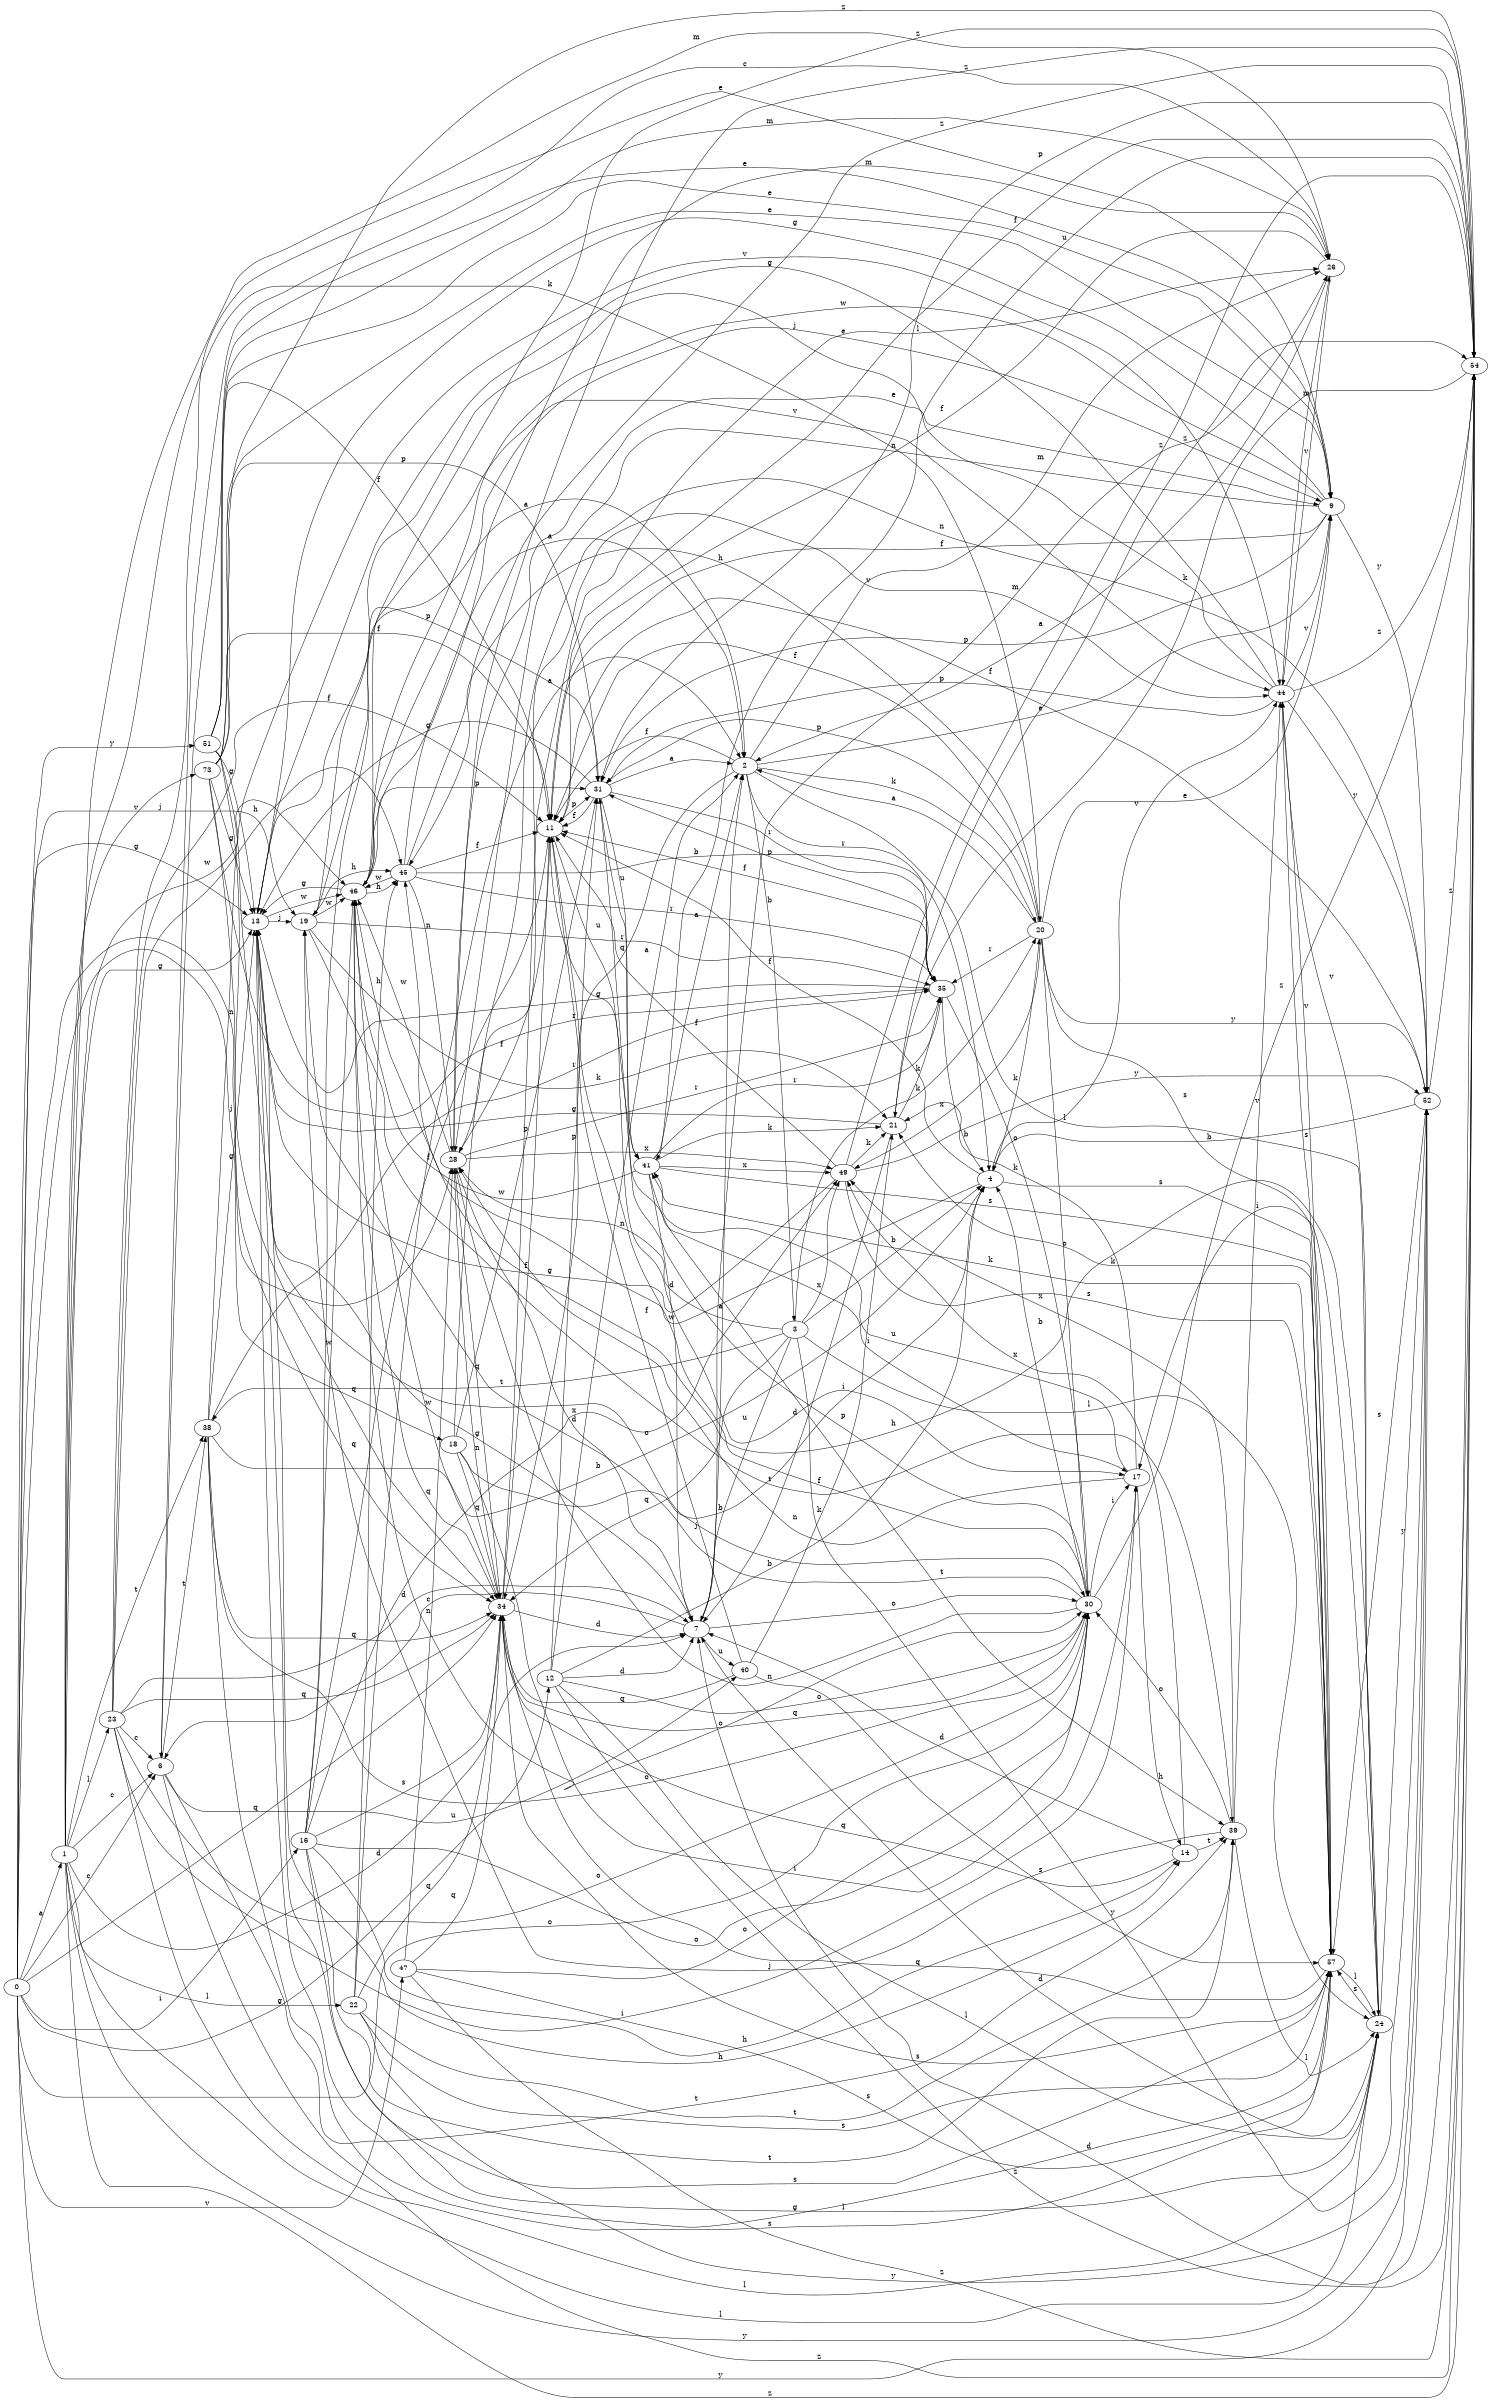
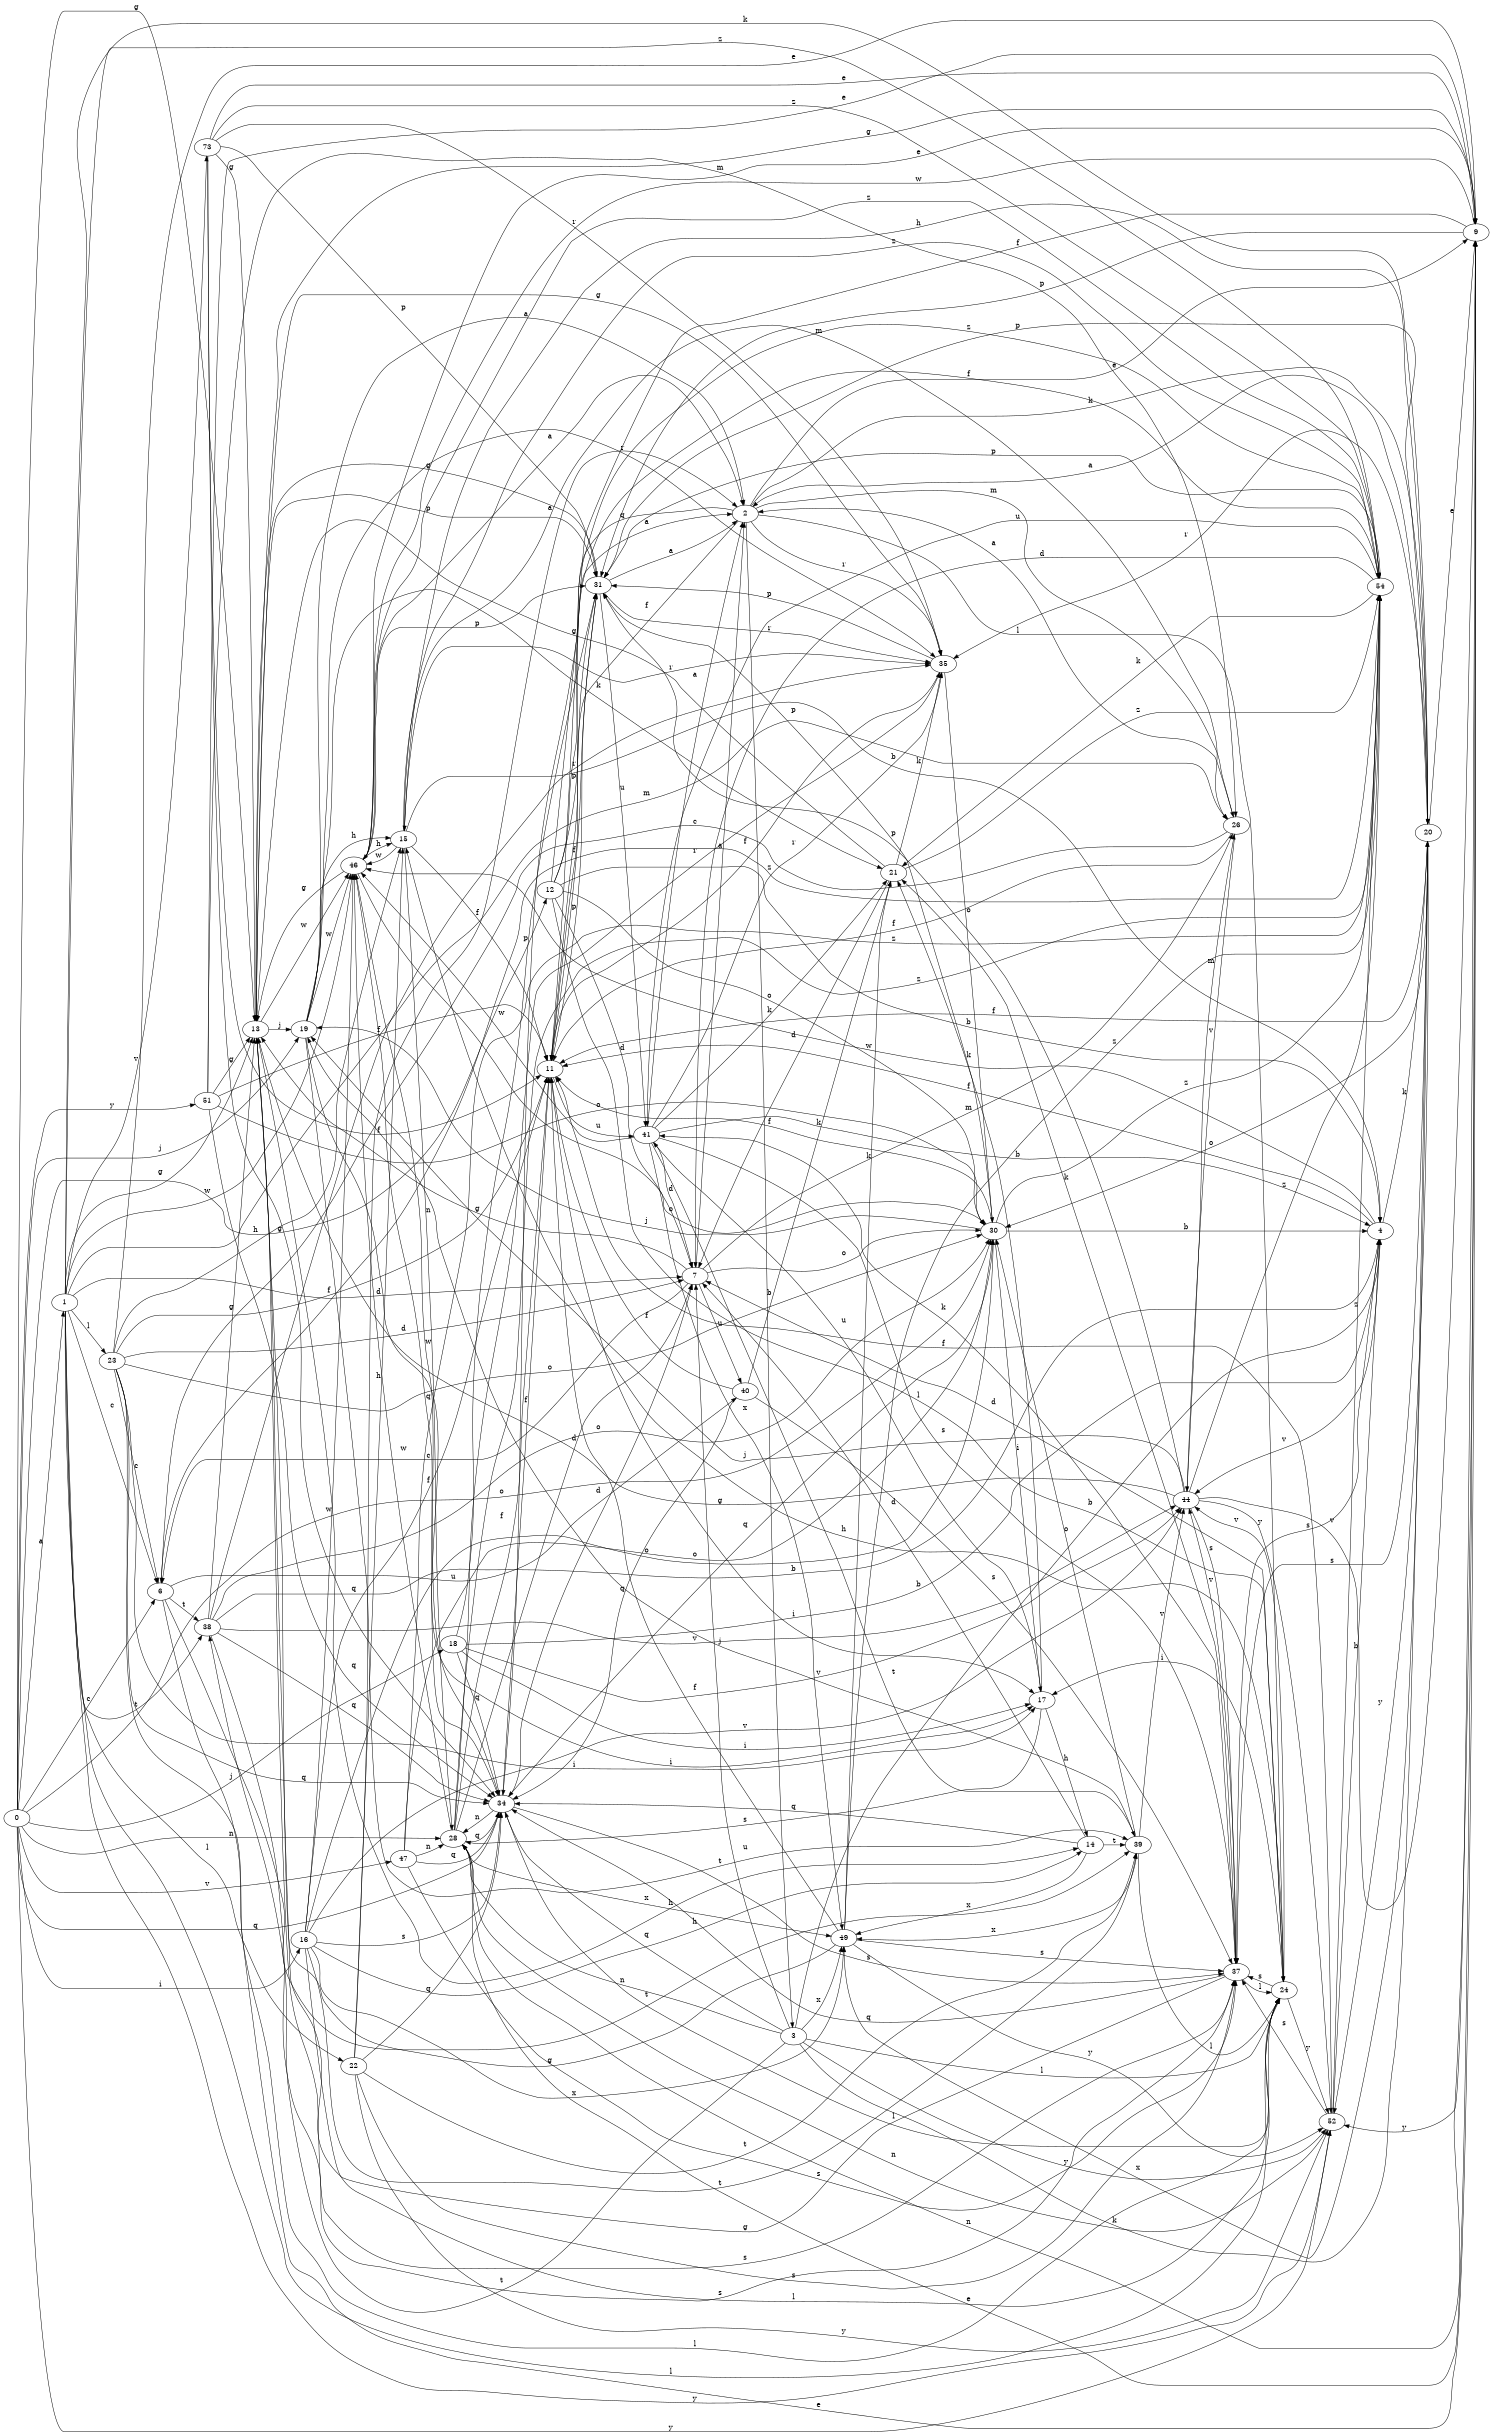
  strict digraph {
    fontname="DejaVu Serif"
    rankdir=LR
    node [fontname="DejaVu Serif"]
    edge [fontname="DejaVu Serif"]
    0
    1
    6
    12
    13
    16
    18
    19
    28
    30
    34
    n12 [label=47]
    51
    52
    7
    20
    22
    23
    24
    26
    38
    n22 [label=73]
    46
    54
    9
    39
    40
    2
    4
    31
-   37 [label=57]
+   37
    14
    11
    49
    44
    17
    35
-   15 [label=45]
+   15
    21
    41
    3
    0 -> 1 [label=a]
    0 -> 6 [label=c]
    0 -> 12 [label=g]
    0 -> 13 [label=g]
    0 -> 16 [label=i]
    0 -> 18 [label=j]
    0 -> 19 [label=j]
    0 -> 28 [label=n]
    0 -> 30 [label=o]
    0 -> 34 [label=q]
    0 -> n12 [label=v]
    0 -> 51 [label=y]
    0 -> 52 [label=y]
    1 -> 6 [label=c]
    1 -> 13 [label=g]
    1 -> 52 [label=y]
    1 -> 7 [label=d]
    1 -> 20 [label=k]
    1 -> 22 [label=l]
    1 -> 23 [label=l]
    1 -> 24 [label=l]
    1 -> 26 [label=m]
    1 -> 38 [label=t]
    1 -> n22 [label=v]
    1 -> 46 [label=w]
    1 -> 54 [label=z]
    6 -> 38 [label=t]
    6 -> 54 [label=z]
    6 -> 9 [label=e]
    6 -> 39 [label=t]
    6 -> 40 [label=u]
    12 -> 30 [label=o]
    12 -> 7 [label=d]
    12 -> 24 [label=l]
    12 -> 54 [label=z]
    12 -> 2 [label=a]
    12 -> 4 [label=b]
    12 -> 31 [label=p]
    13 -> 19 [label=j]
    13 -> 46 [label=w]
    13 -> 31 [label=p]
    13 -> 37 [label=s]
    13 -> 14 [label=h]
    16 -> 30 [label=o]
    16 -> 34 [label=s]
    16 -> 24 [label=l]
    16 -> 46 [label=w]
    16 -> 39 [label=t]
    16 -> 14 [label=h]
    16 -> 11 [label=f]
    16 -> 49 [label=x]
    16 -> 44 [label=v]
    18 -> 34 [label=q]
    18 -> 4 [label=b]
    18 -> 31 [label=p]
    18 -> 44 [label=v]
    18 -> 17 [label=i]
    19 -> 46 [label=w]
    19 -> 39 [label=t]
    19 -> 2 [label=a]
    19 -> 35 [label=r]
    19 -> 15 [label=h]
    19 -> 21 [label=k]
    28 -> 34 [label=q]
    28 -> 7 [label=d]
    28 -> 46 [label=w]
    28 -> 54 [label=z]
    28 -> 9 [label=e]
    28 -> 11 [label=f]
    28 -> 49 [label=x]
    28 -> 35 [label=r]
    30 -> 19 [label=j]
-   30 -> 28 [label=n]
    30 -> 34 [label=q]
    30 -> 54 [label=z]
    30 -> 4 [label=b]
    30 -> 31 [label=p]
    30 -> 11 [label=f]
    30 -> 17 [label=i]
    34 -> 28 [label=n]
    34 -> 7 [label=d]
-   34 -> 26 [label=l]
+   34 -> 24 [label=l]
    34 -> 46 [label=w]
    34 -> 37 [label=s]
    34 -> 11 [label=f]
    n12 -> 28 [label=n]
    n12 -> 30 [label=o]
    n12 -> 34 [label=q]
    n12 -> 54 [label=z]
    n12 -> 37 [label=s]
    51 -> 13 [label=g]
    51 -> 30 [label=o]
    51 -> 34 [label=q]
    51 -> 26 [label=m]
    51 -> 9 [label=e]
    51 -> 11 [label=f]
    52 -> 28 [label=n]
    52 -> 54 [label=z]
    52 -> 4 [label=b]
    52 -> 37 [label=s]
    52 -> 11 [label=f]
    7 -> 6 [label=c]
    7 -> 13 [label=g]
    7 -> 30 [label=o]
    7 -> 26 [label=m]
    7 -> 40 [label=u]
    7 -> 2 [label=a]
    20 -> 30 [label=o]
    20 -> 52 [label=y]
    20 -> 9 [label=e]
    20 -> 2 [label=a]
    20 -> 31 [label=p]
    20 -> 37 [label=s]
    20 -> 11 [label=f]
    20 -> 49 [label=x]
    20 -> 35 [label=r]
    20 -> 15 [label=h]
    22 -> 34 [label=q]
    22 -> 52 [label=y]
    22 -> 39 [label=t]
    22 -> 2 [label=a]
    22 -> 37 [label=s]
    22 -> 15 [label=h]
    23 -> 6 [label=c]
    23 -> 30 [label=o]
    23 -> 34 [label=q]
    23 -> 7 [label=d]
    23 -> 24 [label=l]
    23 -> 9 [label=e]
    23 -> 11 [label=f]
    23 -> 17 [label=i]
    23 -> 15 [label=h]
    24 -> 52 [label=y]
    24 -> 7 [label=d]
    24 -> 37 [label=s]
    24 -> 44 [label=v]
    24 -> 17 [label=i]
    24 -> 15 [label=h]
    26 -> 6 [label=c]
    26 -> 2 [label=a]
    26 -> 11 [label=f]
    26 -> 44 [label=v]
    38 -> 13 [label=g]
    38 -> 30 [label=o]
    38 -> 34 [label=q]
    38 -> 4 [label=b]
    38 -> 37 [label=s]
    38 -> 44 [label=v]
    38 -> 35 [label=r]
    n22 -> 13 [label=g]
    n22 -> 34 [label=q]
    n22 -> 54 [label=z]
    n22 -> 9 [label=e]
    n22 -> 31 [label=p]
    n22 -> 11 [label=f]
    n22 -> 35 [label=r]
    46 -> 13 [label=g]
    46 -> 30 [label=o]
    46 -> 34 [label=q]
    46 -> 54 [label=z]
    46 -> 9 [label=e]
    46 -> 2 [label=a]
    46 -> 31 [label=p]
    46 -> 15 [label=h]
    54 -> 7 [label=d]
    54 -> 31 [label=p]
    54 -> 11 [label=f]
    54 -> 21 [label=k]
    54 -> 41 [label=u]
    9 -> 13 [label=g]
    9 -> 28 [label=n]
    9 -> 52 [label=y]
    9 -> 46 [label=w]
    9 -> 31 [label=p]
    9 -> 11 [label=f]
    39 -> 19 [label=j]
    39 -> 30 [label=o]
    39 -> 24 [label=l]
    39 -> 49 [label=x]
    39 -> 44 [label=v]
    40 -> 34 [label=q]
    40 -> 37 [label=s]
    40 -> 11 [label=f]
    40 -> 21 [label=k]
    2 -> 34 [label=q]
    2 -> 20 [label=k]
    2 -> 24 [label=l]
    2 -> 26 [label=m]
    2 -> 9 [label=e]
    2 -> 11 [label=f]
    2 -> 35 [label=r]
    2 -> 3 [label=b]
    4 -> 20 [label=k]
    4 -> 46 [label=w]
    4 -> 37 [label=s]
    4 -> 11 [label=f]
    4 -> 44 [label=v]
    31 -> 13 [label=g]
    31 -> 2 [label=a]
    31 -> 11 [label=f]
-   31 -> 17 [label=i]
+   19 -> 17 [label=i]
    31 -> 35 [label=r]
    31 -> 41 [label=u]
    37 -> 13 [label=g]
    37 -> 34 [label=q]
    37 -> 24 [label=l]
    37 -> 44 [label=v]
    37 -> 21 [label=k]
    37 -> 41 [label=k]
    14 -> 34 [label=q]
    14 -> 7 [label=d]
    14 -> 39 [label=t]
    14 -> 49 [label=x]
    11 -> 31 [label=p]
    11 -> 17 [label=i]
    11 -> 41 [label=u]
    49 -> 13 [label=g]
    49 -> 52 [label=y]
    49 -> 54 [label=z]
    49 -> 37 [label=s]
    49 -> 11 [label=f]
    49 -> 21 [label=k]
    44 -> 13 [label=g]
    44 -> 19 [label=j]
    44 -> 52 [label=y]
    44 -> 26 [label=m]
    44 -> 54 [label=z]
    44 -> 9 [label=v]
    44 -> 31 [label=p]
    44 -> 37 [label=s]
-   17 -> 28 [label=n]
+   17 -> 28 [label=s]
    17 -> 14 [label=h]
    17 -> 21 [label=k]
    17 -> 41 [label=u]
    35 -> 13 [label=g]
    35 -> 30 [label=o]
-   35 -> 4 [label=b]
+   41 -> 4 [label=b]
    35 -> 31 [label=p]
    35 -> 11 [label=f]
    15 -> 28 [label=n]
    15 -> 26 [label=m]
    15 -> 46 [label=w]
    15 -> 54 [label=z]
    15 -> 4 [label=b]
    15 -> 11 [label=f]
    15 -> 35 [label=r]
    21 -> 13 [label=g]
    21 -> 7 [label=d]
    21 -> 54 [label=z]
    21 -> 35 [label=k]
    41 -> 7 [label=d]
    41 -> 46 [label=w]
    41 -> 39 [label=t]
    41 -> 2 [label=a]
    41 -> 37 [label=s]
    41 -> 49 [label=x]
    41 -> 35 [label=r]
    41 -> 21 [label=k]
    3 -> 28 [label=n]
    3 -> 34 [label=q]
    3 -> 52 [label=y]
    3 -> 7 [label=u]
    3 -> 20 [label=k]
    3 -> 24 [label=l]
    3 -> 38 [label=t]
    3 -> 4 [label=b]
    3 -> 49 [label=x]
  }
